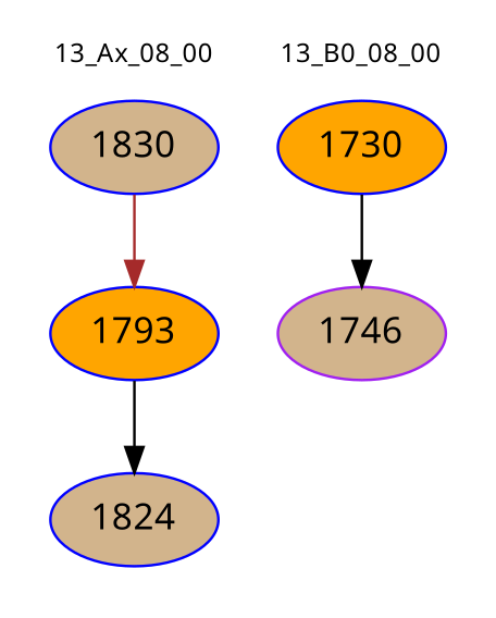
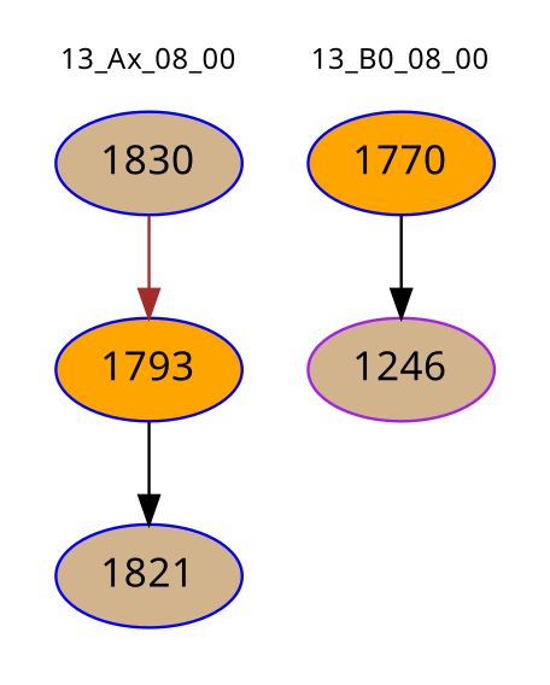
  digraph {
    fontname="Noto Sans"
    node [color=blue fillcolor=tan fontname="Noto Sans" style=filled]
    edge [color=black fontname="Noto Sans"]
    n1 [label=1830]
    n2 [fillcolor=orange label=1793]
-   n3 [label=1824]
-   n4 [fillcolor=orange label=1730]
-   n5 [color=purple label=1746]
+   n3 [label=1821]
+   n4 [fillcolor=orange label=1770]
+   n5 [color=purple label=1246]
    subgraph cluster_1 {
      color=white
      fontsize=10
      label="13_Ax_08_00"
      n1
      n2
      n3
    }
    subgraph cluster_2 {
      color=white
      fontsize=10
      label="13_B0_08_00"
      n4
      n5
    }
    n1 -> n2 [color=brown]
    n2 -> n3
    n4 -> n5
  }
